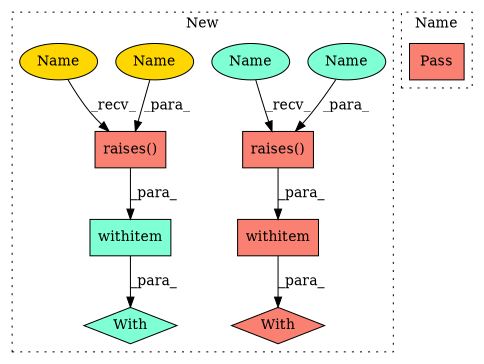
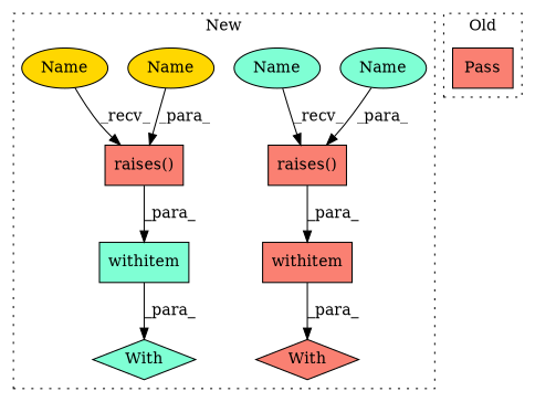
  digraph {
    fontname="DejaVu Serif"
    node [a=87 l=6 s=1159 shape=box style=filled fillcolor=salmon fontname="DejaVu Serif"]
    edge [fontname="DejaVu Serif"]
    n1 [a=49 label=withitem]
    n2 [a=39 l="5,29" label=With s="1154,1165" shape=diamond]
    n3 [a=75 l="14,1" label="raises()" s="1159,1183"]
    n4 [a=75 l="14,1" label="raises()" s="1293,1317"]
    n5 [a=39 l="5,29" label=With s="1288,1299" shape=diamond fillcolor=aquamarine]
    n6 [a=49 label=withitem s=1293 fillcolor=aquamarine]
    n7 [l=10 label=Name s=1307 shape=ellipse fillcolor=gold]
    n8 [l=10 label=Name s=1173 shape=ellipse fillcolor=aquamarine]
    n9 [label=Name shape=ellipse fillcolor=aquamarine]
    n10 [label=Name s=1293 shape=ellipse fillcolor=gold]
    n11 [a=62 l=4 label=Pass s=1454]
    subgraph cluster_1 {
      label=New
      style=dotted
      n1
      n2
      n3
      n4
      n5
      n6
      n7
      n8
      n9
      n10
    }
    subgraph cluster_2 {
-     label=Name
+     label=Old
      style=dotted
      n11
    }
    n1 -> n2 [label=_para_]
    n3 -> n1 [label=_para_]
    n4 -> n6 [label=_para_]
    n6 -> n5 [label=_para_]
    n7 -> n4 [label=_para_]
    n8 -> n3 [label=_para_]
    n9 -> n3 [label=_recv_]
    n10 -> n4 [label=_recv_]
  }
